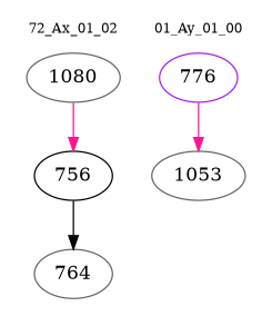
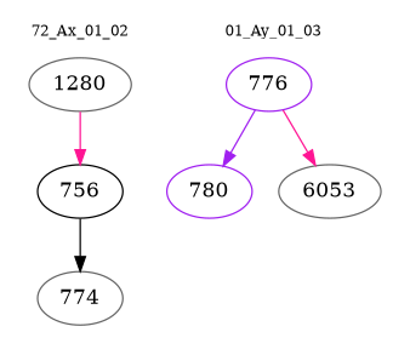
  digraph {
    node [color=gray40]
    edge [color=deeppink]
    n1 [color=black label=756]
-   n2 [label=764]
-   n3 [label=1080]
+   n2 [label=774]
+   n3 [label=1280]
    n4 [color=purple label=776]
-   n6 [label=1053]
+   n5 [color=purple label=780]
+   n6 [label=6053]
    subgraph cluster_1 {
      color=white
      fontsize=10
      label="72_Ax_01_02"
      n1
      n2
      n3
    }
    subgraph cluster_2 {
      color=white
      fontsize=10
-     label="01_Ay_01_00"
+     label="01_Ay_01_03"
      n4
+     n5
      n6
    }
    n1 -> n2 [color=black]
    n3 -> n1
+   n4 -> n5 [color=purple]
    n4 -> n6
  }
